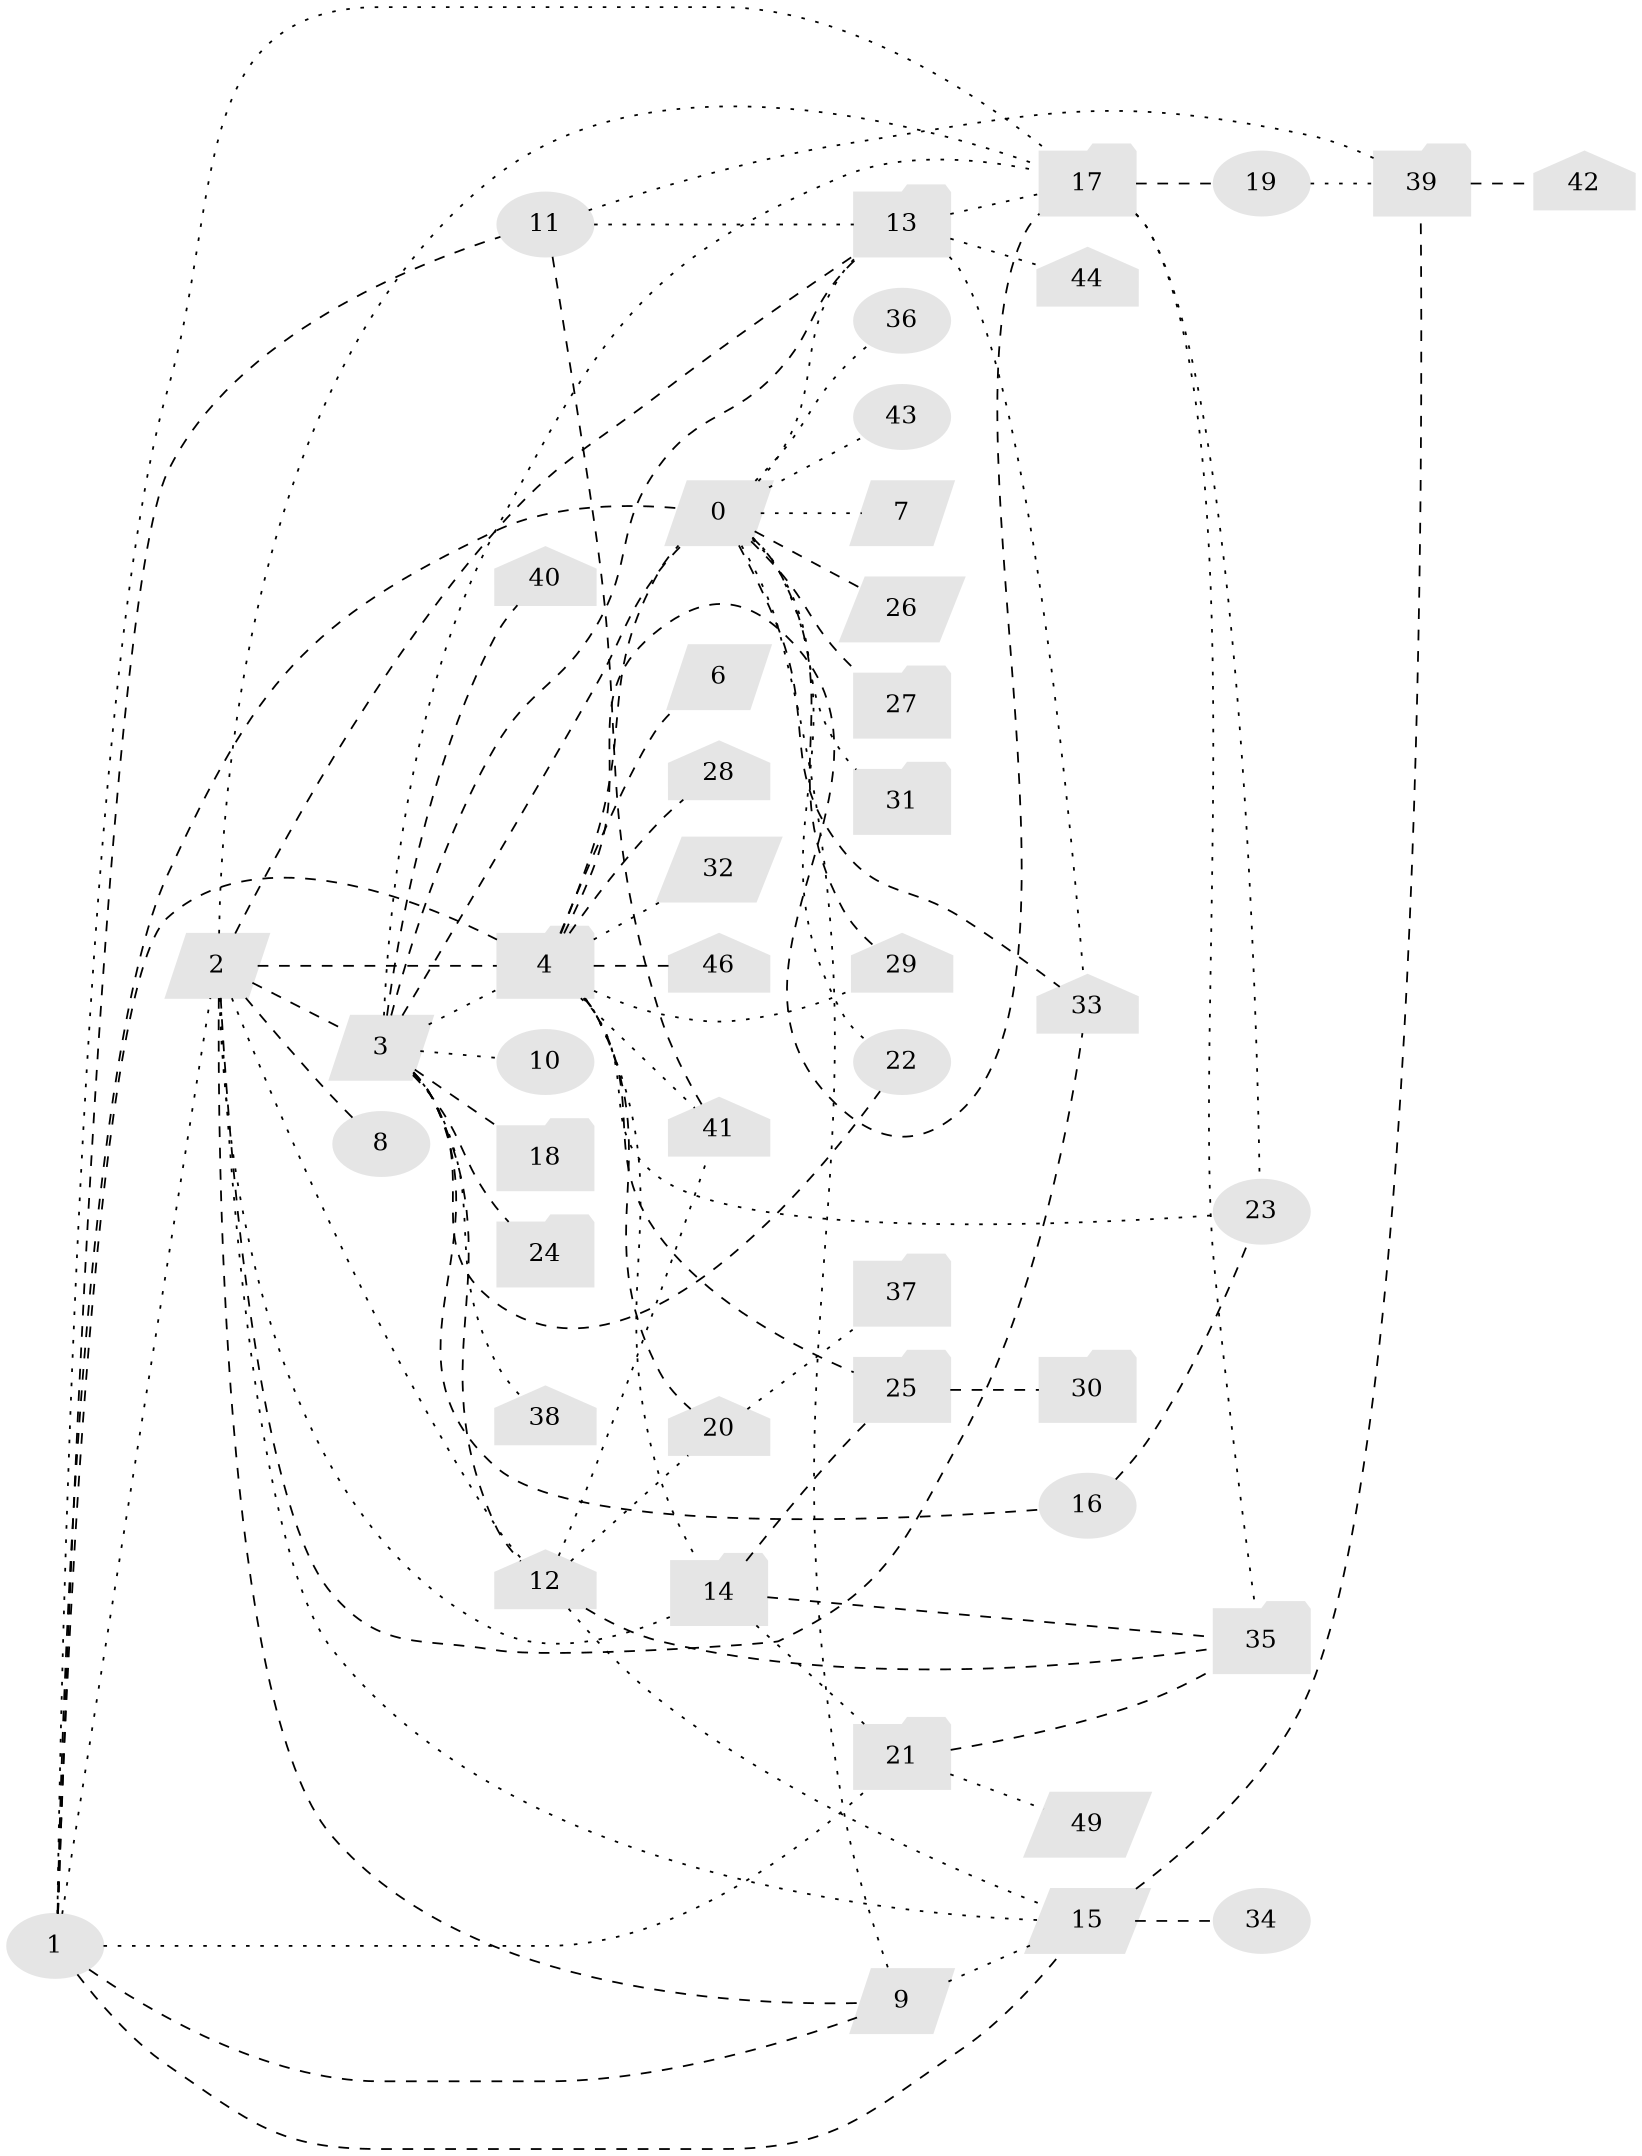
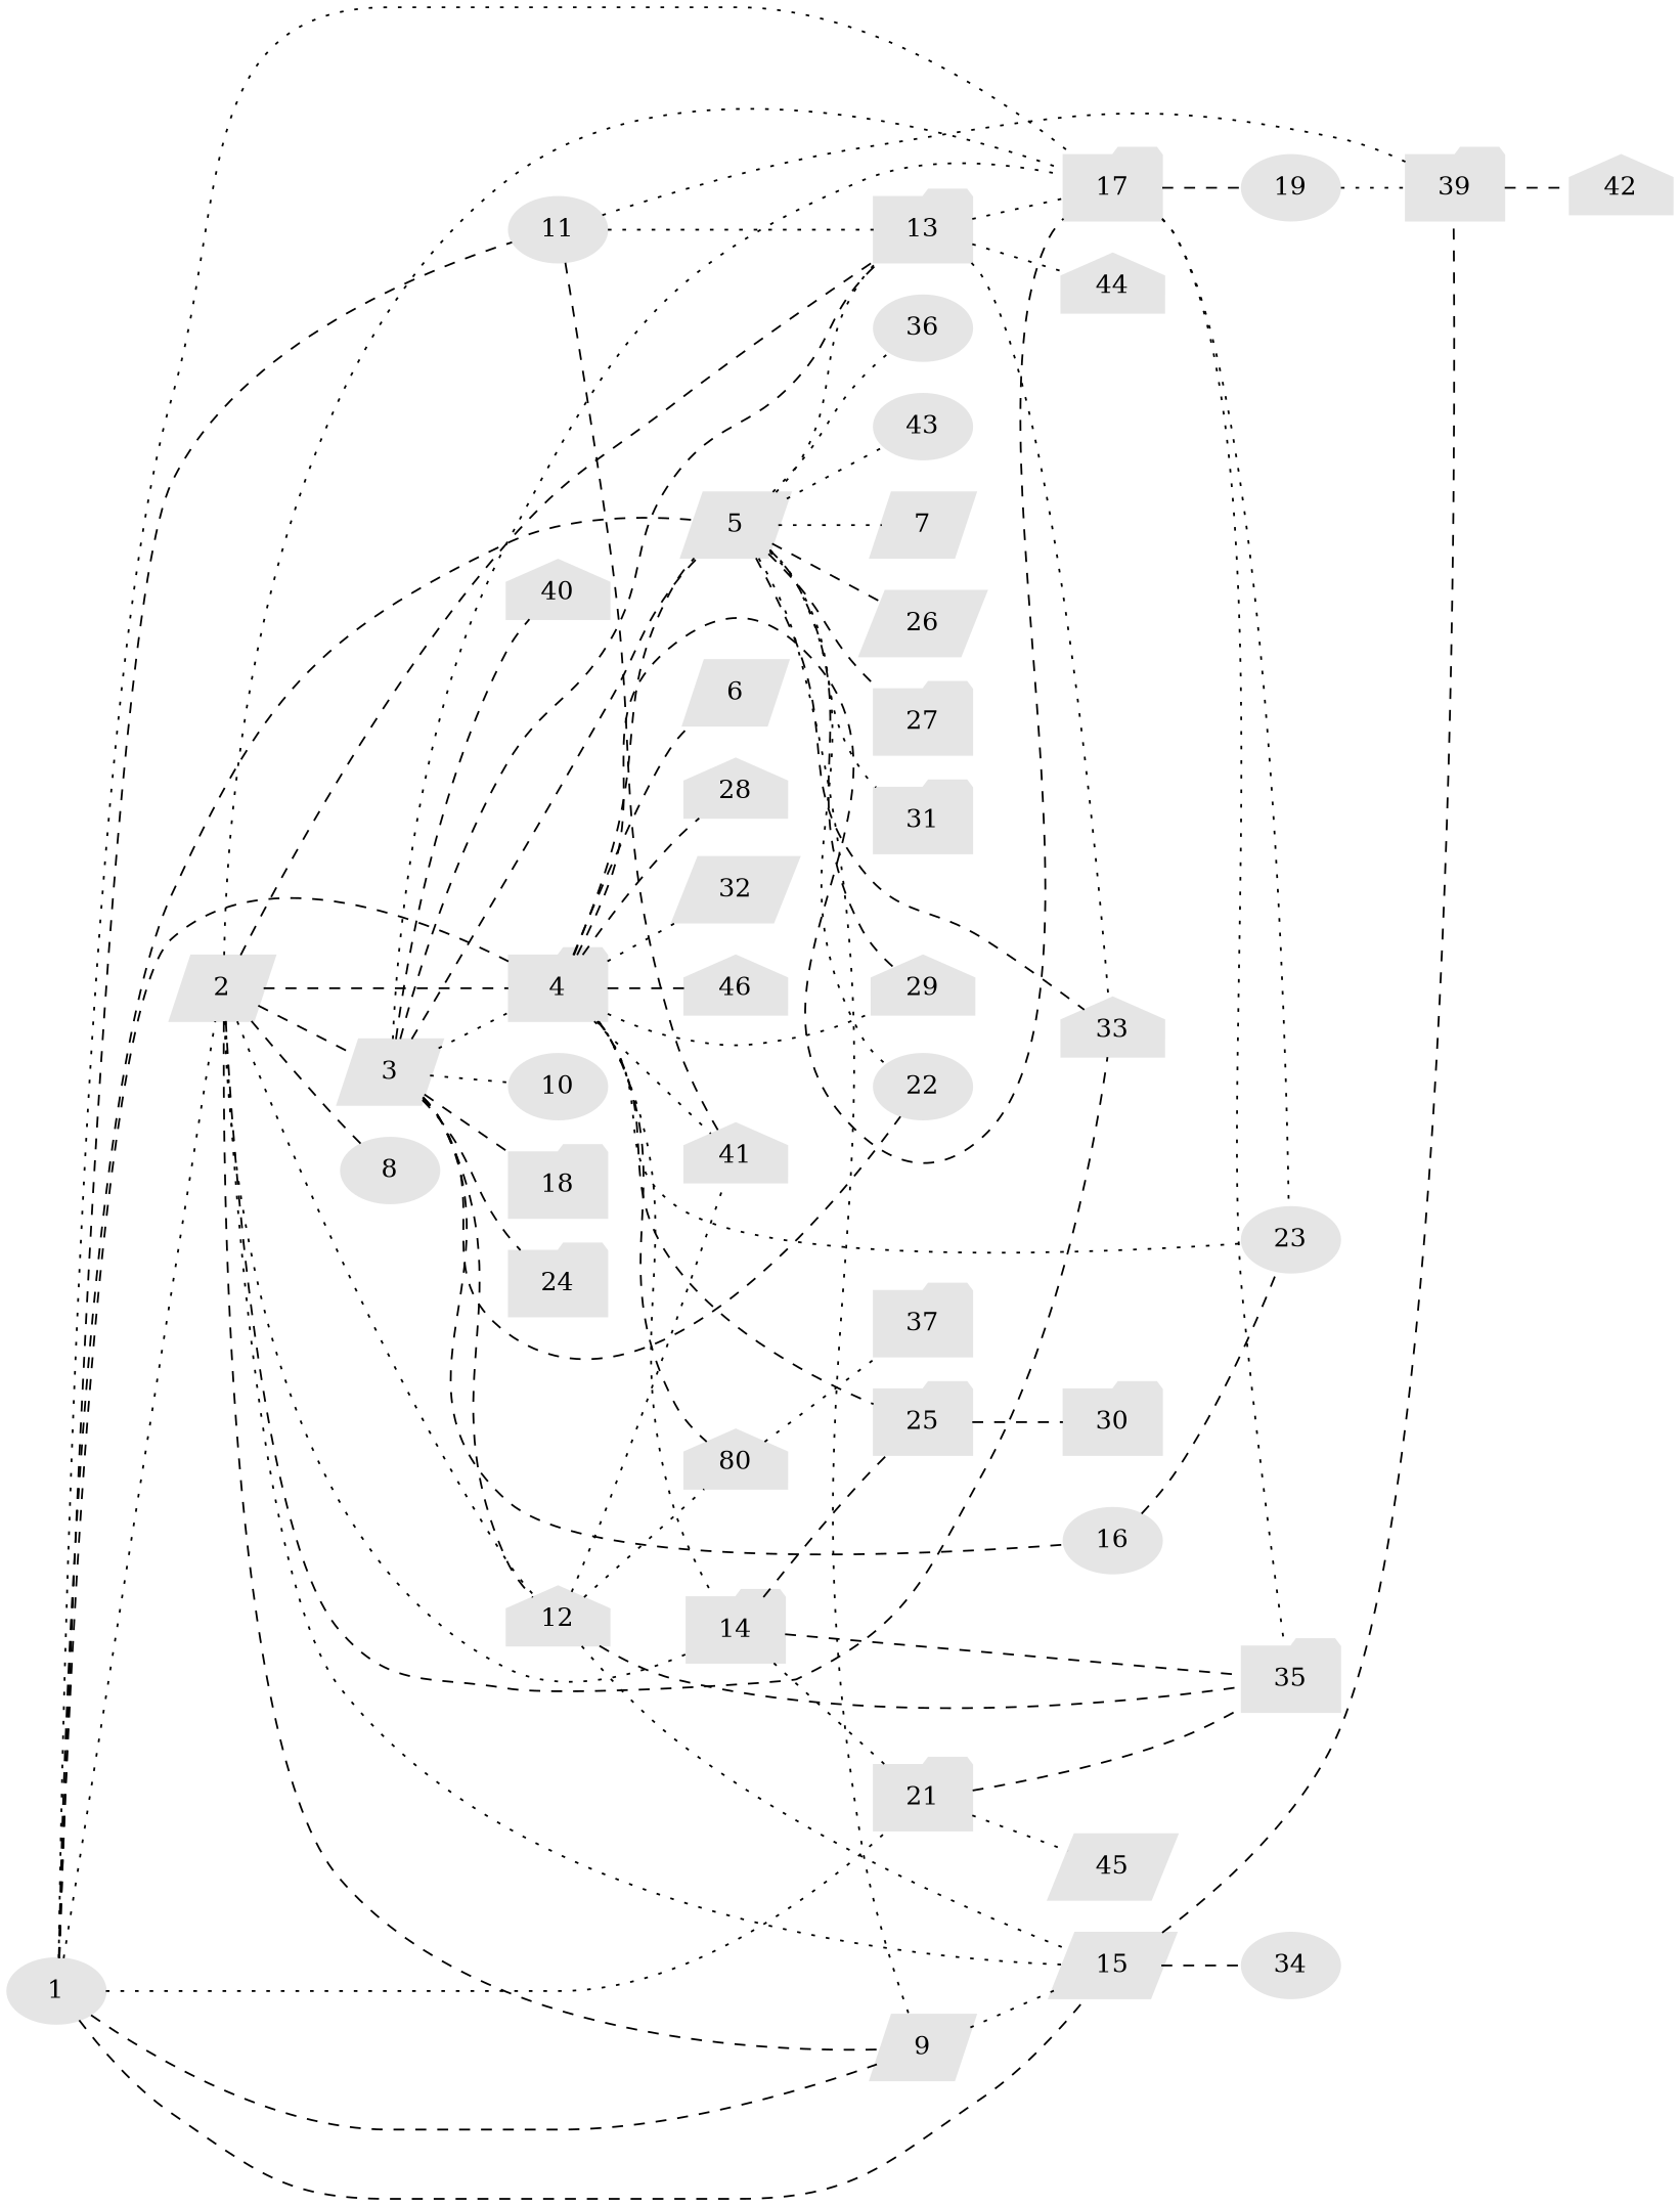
  graph {
    rankdir=LR
    node [color=gray90 shape=folder style=filled]
    edge [style=dashed weight=1.0]
    1 [shape=ellipse]
    2 [shape=parallelogram]
    4
-   5 [shape=parallelogram label=0]
+   5 [shape=parallelogram]
    9 [shape=parallelogram]
    11 [shape=ellipse]
    15 [shape=parallelogram]
    17
    21
    8 [shape=ellipse]
    3 [shape=parallelogram]
    12 [shape=house]
    13
    14
    33 [shape=house]
    6 [shape=parallelogram]
-   20 [shape=house]
+   20 [shape=house label=80]
    23 [shape=ellipse]
    25
    28 [shape=house]
    29 [shape=house]
    32 [shape=parallelogram]
    41 [shape=house]
    46 [shape=house]
    22 [shape=ellipse]
    7 [shape=parallelogram]
    26 [shape=parallelogram]
    27
    31
    36 [shape=ellipse]
    43 [shape=ellipse]
    39
    34 [shape=ellipse]
    35
    19 [shape=ellipse]
-   45 [shape=parallelogram label=49]
+   45 [shape=parallelogram]
    10 [shape=ellipse]
    16 [shape=ellipse]
    18
    24
-   38 [shape=house]
    40 [shape=house]
    44 [shape=house]
    37
    30
    42 [shape=house]
    1 -- 2 [style=dotted]
    1 -- 4
    1 -- 5
    1 -- 9
    1 -- 11
    1 -- 15
    1 -- 17 [style=dotted weight=2.0]
    1 -- 21 [style=dotted weight=7.0]
    2 -- 4 [weight=17.0]
    2 -- 9
    2 -- 15 [style=dotted weight=2.0]
    2 -- 17 [style=dotted]
    2 -- 8 [weight=2.0]
    2 -- 3 [weight=2.0]
    2 -- 12 [style=dotted weight=2.0]
    2 -- 13
    2 -- 14 [style=dotted]
    2 -- 33 [weight=2.0]
    4 -- 5
    4 -- 17 [weight=2.0]
    4 -- 14 [style=dotted]
    4 -- 6
    4 -- 20 [weight=2.0]
    4 -- 23 [style=dotted]
    4 -- 25
    4 -- 28
    4 -- 29 [style=dotted]
    4 -- 32 [style=dotted]
    4 -- 41 [style=dotted]
    4 -- 46
    5 -- 9 [style=dotted]
    5 -- 13 [style=dotted weight=2.0]
    5 -- 33
    5 -- 29
    5 -- 22 [style=dotted]
    5 -- 7 [style=dotted]
    5 -- 26
    5 -- 27
    5 -- 31 [style=dotted]
    5 -- 36 [style=dotted]
    5 -- 43 [style=dotted]
    9 -- 15 [style=dotted]
    11 -- 13 [style=dotted]
    11 -- 41
    11 -- 39 [style=dotted]
    15 -- 39
    15 -- 34
    17 -- 23 [style=dotted]
    17 -- 35 [style=dotted]
    17 -- 19
    21 -- 35
    21 -- 45 [style=dotted]
    3 -- 4 [style=dotted weight=2.0]
    3 -- 5 [weight=2.0]
    3 -- 17 [style=dotted]
    3 -- 12
    3 -- 13
    3 -- 22
    3 -- 10 [style=dotted]
    3 -- 16
    3 -- 18
    3 -- 24
-   3 -- 38 [style=dotted]
    3 -- 40
    12 -- 15 [style=dotted]
    12 -- 20 [style=dotted]
    12 -- 41 [style=dotted]
    12 -- 35
    13 -- 17 [style=dotted]
    13 -- 33 [style=dotted]
    13 -- 44 [style=dotted]
    14 -- 21 [style=dotted]
    14 -- 25
    14 -- 35
    20 -- 37 [style=dotted]
    25 -- 30
    39 -- 42
    19 -- 39 [style=dotted]
    16 -- 23
  }
